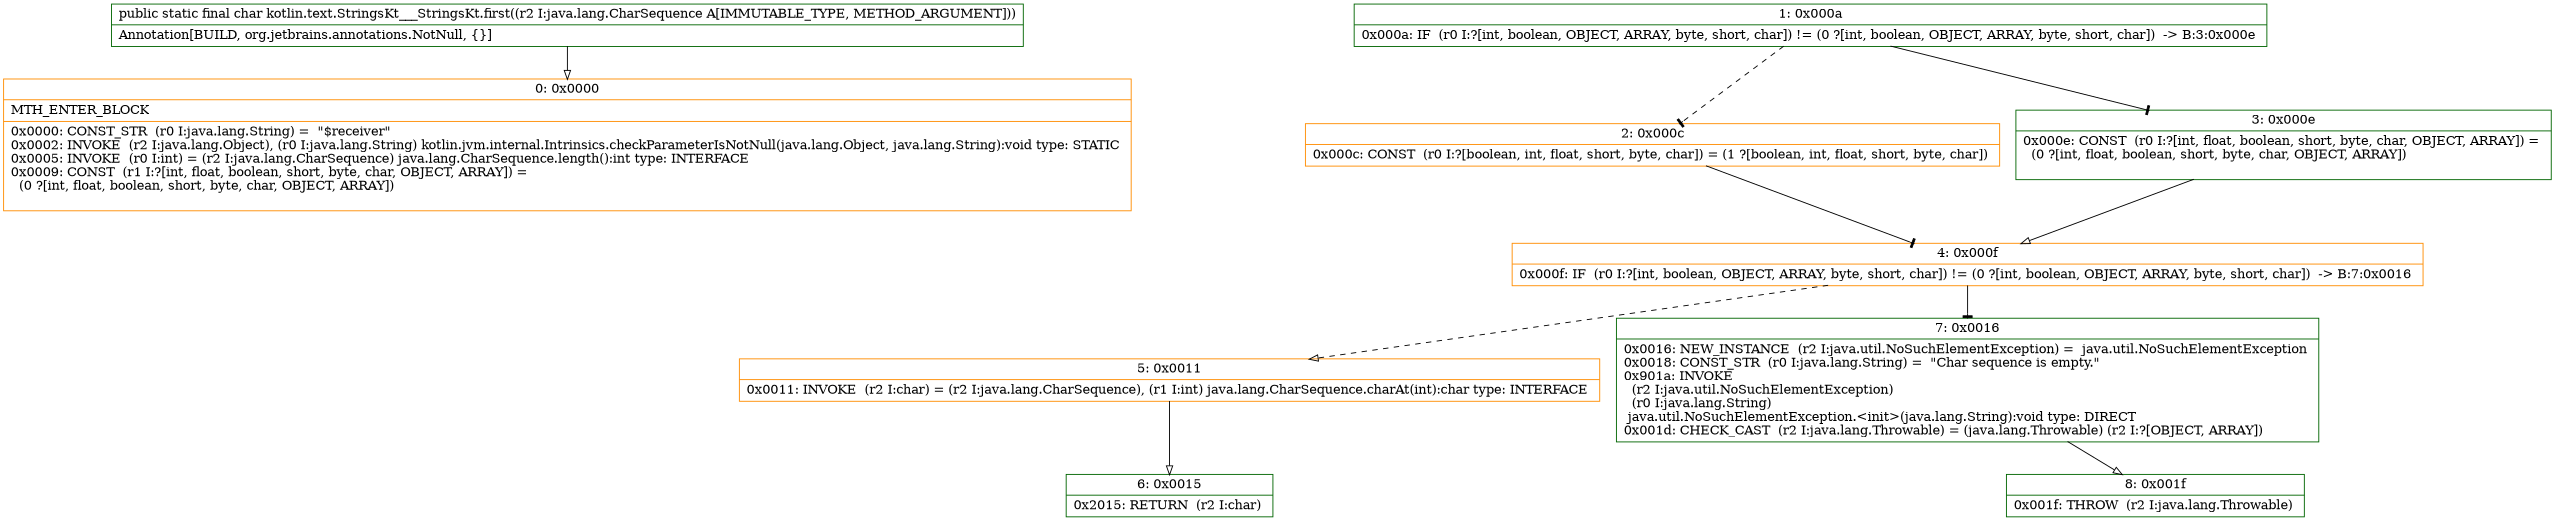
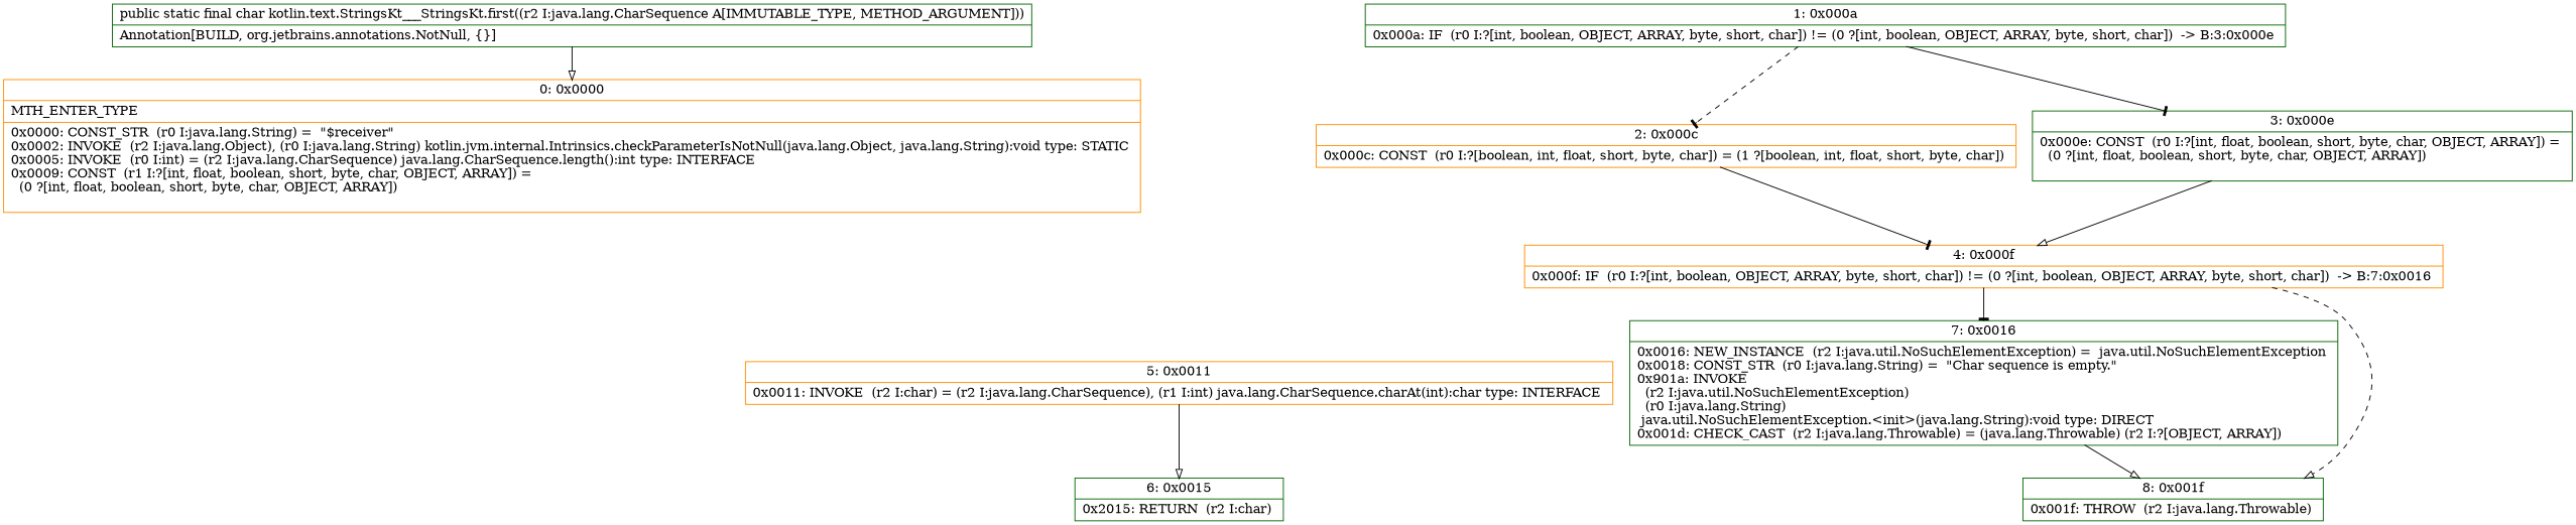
  digraph {
    node [color=darkgreen shape=record]
    edge [arrowhead=onormal]
-   n1 [color=darkorange label="{0\:\ 0x0000|MTH_ENTER_BLOCK\l|0x0000: CONST_STR  (r0 I:java.lang.String) =  \"$receiver\" \l0x0002: INVOKE  (r2 I:java.lang.Object), (r0 I:java.lang.String) kotlin.jvm.internal.Intrinsics.checkParameterIsNotNull(java.lang.Object, java.lang.String):void type: STATIC \l0x0005: INVOKE  (r0 I:int) = (r2 I:java.lang.CharSequence) java.lang.CharSequence.length():int type: INTERFACE \l0x0009: CONST  (r1 I:?[int, float, boolean, short, byte, char, OBJECT, ARRAY]) = \l  (0 ?[int, float, boolean, short, byte, char, OBJECT, ARRAY])\l \l}"]
+   n1 [color=darkorange label="{0\:\ 0x0000|MTH_ENTER_TYPE\l|0x0000: CONST_STR  (r0 I:java.lang.String) =  \"$receiver\" \l0x0002: INVOKE  (r2 I:java.lang.Object), (r0 I:java.lang.String) kotlin.jvm.internal.Intrinsics.checkParameterIsNotNull(java.lang.Object, java.lang.String):void type: STATIC \l0x0005: INVOKE  (r0 I:int) = (r2 I:java.lang.CharSequence) java.lang.CharSequence.length():int type: INTERFACE \l0x0009: CONST  (r1 I:?[int, float, boolean, short, byte, char, OBJECT, ARRAY]) = \l  (0 ?[int, float, boolean, short, byte, char, OBJECT, ARRAY])\l \l}"]
    n2 [label="{1\:\ 0x000a|0x000a: IF  (r0 I:?[int, boolean, OBJECT, ARRAY, byte, short, char]) != (0 ?[int, boolean, OBJECT, ARRAY, byte, short, char])  \-\> B:3:0x000e \l}"]
    n3 [color=darkorange label="{2\:\ 0x000c|0x000c: CONST  (r0 I:?[boolean, int, float, short, byte, char]) = (1 ?[boolean, int, float, short, byte, char]) \l}"]
    n4 [label="{3\:\ 0x000e|0x000e: CONST  (r0 I:?[int, float, boolean, short, byte, char, OBJECT, ARRAY]) = \l  (0 ?[int, float, boolean, short, byte, char, OBJECT, ARRAY])\l \l}"]
    n5 [color=darkorange label="{4\:\ 0x000f|0x000f: IF  (r0 I:?[int, boolean, OBJECT, ARRAY, byte, short, char]) != (0 ?[int, boolean, OBJECT, ARRAY, byte, short, char])  \-\> B:7:0x0016 \l}"]
    n6 [color=darkorange label="{5\:\ 0x0011|0x0011: INVOKE  (r2 I:char) = (r2 I:java.lang.CharSequence), (r1 I:int) java.lang.CharSequence.charAt(int):char type: INTERFACE \l}"]
    n7 [label="{7\:\ 0x0016|0x0016: NEW_INSTANCE  (r2 I:java.util.NoSuchElementException) =  java.util.NoSuchElementException \l0x0018: CONST_STR  (r0 I:java.lang.String) =  \"Char sequence is empty.\" \l0x901a: INVOKE  \l  (r2 I:java.util.NoSuchElementException)\l  (r0 I:java.lang.String)\l java.util.NoSuchElementException.\<init\>(java.lang.String):void type: DIRECT \l0x001d: CHECK_CAST  (r2 I:java.lang.Throwable) = (java.lang.Throwable) (r2 I:?[OBJECT, ARRAY]) \l}"]
    n8 [label="{6\:\ 0x0015|0x2015: RETURN  (r2 I:char) \l}"]
    n9 [label="{8\:\ 0x001f|0x001f: THROW  (r2 I:java.lang.Throwable) \l}"]
    n10 [label="{public static final char kotlin.text.StringsKt___StringsKt.first((r2 I:java.lang.CharSequence A[IMMUTABLE_TYPE, METHOD_ARGUMENT]))  | Annotation[BUILD, org.jetbrains.annotations.NotNull, \{\}]\l}"]
    n2 -> n3 [arrowhead=tee style=dashed]
    n2 -> n4 [arrowhead=tee]
    n3 -> n5 [arrowhead=tee]
    n4 -> n5
-   n5 -> n6 [style=dashed]
+   n5 -> n9 [style=dashed]
    n5 -> n7 [arrowhead=tee]
    n6 -> n8
    n7 -> n9
    n10 -> n1
  }
